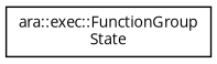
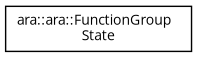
  digraph {
    rankdir=TB
    fontname="Open Sans"
-   n1 [color=black fillcolor=white fontname="Open Sans" fontsize=10 height=0.2 label="ara::exec::FunctionGroup\lState" shape=record style=filled width=0.4]
+   n1 [color=black fillcolor=white fontname="Open Sans" fontsize=10 height=0.2 label="ara::ara::FunctionGroup\lState" shape=record style=filled width=0.4]
  }
